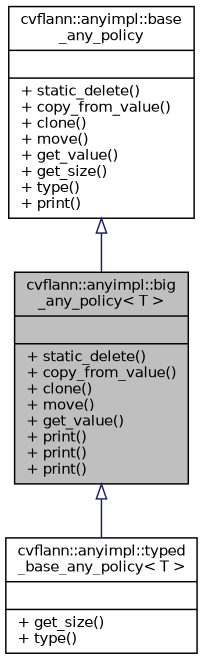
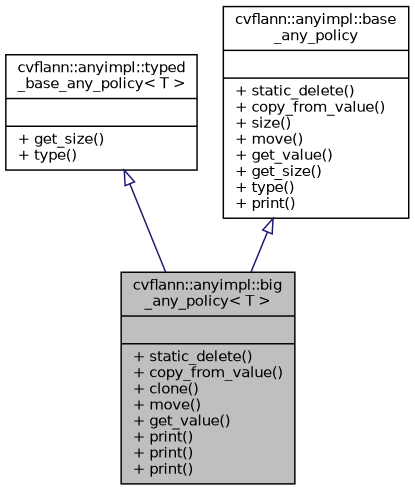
  digraph {
    node [color=black fillcolor=white fontname=Helvetica fontsize=10 shape=record style=filled]
    edge [arrowtail=onormal color=midnightblue dir=back fontname=Helvetica fontsize=10 labelfontname=Helvetica labelfontsize=10 style=solid]
    n1 [fillcolor=grey75 fontcolor=black height=0.2 label="{cvflann::anyimpl::big\l_any_policy\< T \>\n||+ static_delete()\l+ copy_from_value()\l+ clone()\l+ move()\l+ get_value()\l+ print()\l+ print()\l+ print()\l}" width=0.4]
    n2 [height=0.2 label="{cvflann::anyimpl::typed\l_base_any_policy\< T \>\n||+ get_size()\l+ type()\l}" width=0.4]
-   n3 [height=0.2 label="{cvflann::anyimpl::base\l_any_policy\n||+ static_delete()\l+ copy_from_value()\l+ clone()\l+ move()\l+ get_value()\l+ get_size()\l+ type()\l+ print()\l}" width=0.4]
-   n1 -> n2
+   n3 [height=0.2 label="{cvflann::anyimpl::base\l_any_policy\n||+ static_delete()\l+ copy_from_value()\l+ size()\l+ move()\l+ get_value()\l+ get_size()\l+ type()\l+ print()\l}" width=0.4]
+   n2 -> n1
    n3 -> n1
  }
